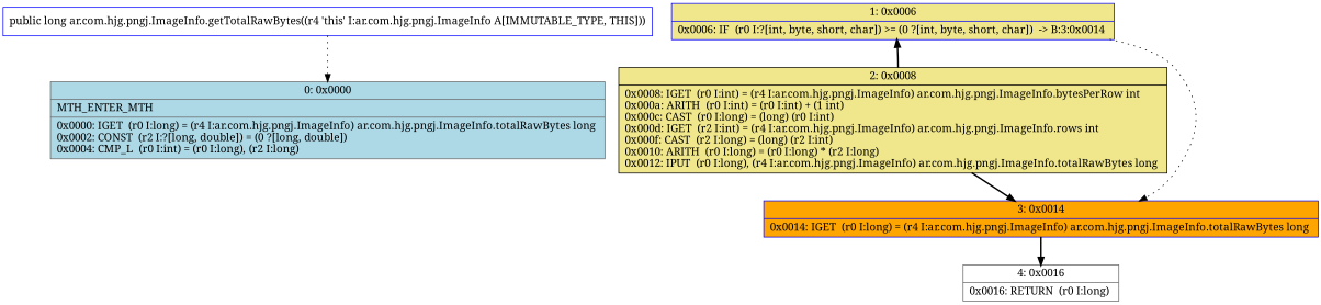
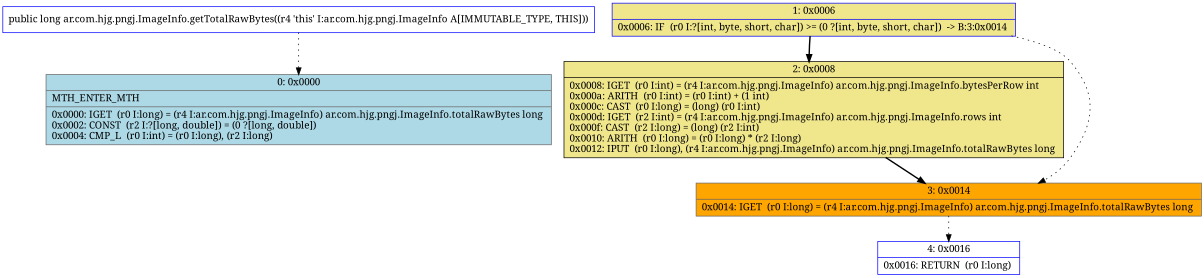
  digraph {
    fontname="Noto Serif"
    node [color=blue fillcolor=khaki fontname="Noto Serif" shape=record style=filled]
    edge [fontname="Noto Serif" style=dotted]
    n1 [color=gray40 fillcolor=lightblue label="{0\:\ 0x0000|MTH_ENTER_MTH\l|0x0000: IGET  (r0 I:long) = (r4 I:ar.com.hjg.pngj.ImageInfo) ar.com.hjg.pngj.ImageInfo.totalRawBytes long \l0x0002: CONST  (r2 I:?[long, double]) = (0 ?[long, double]) \l0x0004: CMP_L  (r0 I:int) = (r0 I:long), (r2 I:long) \l}"]
    n2 [label="{1\:\ 0x0006|0x0006: IF  (r0 I:?[int, byte, short, char]) \>= (0 ?[int, byte, short, char])  \-\> B:3:0x0014 \l}"]
    n3 [color=black label="{2\:\ 0x0008|0x0008: IGET  (r0 I:int) = (r4 I:ar.com.hjg.pngj.ImageInfo) ar.com.hjg.pngj.ImageInfo.bytesPerRow int \l0x000a: ARITH  (r0 I:int) = (r0 I:int) + (1 int) \l0x000c: CAST  (r0 I:long) = (long) (r0 I:int) \l0x000d: IGET  (r2 I:int) = (r4 I:ar.com.hjg.pngj.ImageInfo) ar.com.hjg.pngj.ImageInfo.rows int \l0x000f: CAST  (r2 I:long) = (long) (r2 I:int) \l0x0010: ARITH  (r0 I:long) = (r0 I:long) * (r2 I:long) \l0x0012: IPUT  (r0 I:long), (r4 I:ar.com.hjg.pngj.ImageInfo) ar.com.hjg.pngj.ImageInfo.totalRawBytes long \l}"]
-   n4 [fillcolor=orange label="{3\:\ 0x0014|0x0014: IGET  (r0 I:long) = (r4 I:ar.com.hjg.pngj.ImageInfo) ar.com.hjg.pngj.ImageInfo.totalRawBytes long \l}"]
-   n5 [color=gray40 fillcolor=white label="{4\:\ 0x0016|0x0016: RETURN  (r0 I:long) \l}"]
+   n4 [color=gray40 fillcolor=orange label="{3\:\ 0x0014|0x0014: IGET  (r0 I:long) = (r4 I:ar.com.hjg.pngj.ImageInfo) ar.com.hjg.pngj.ImageInfo.totalRawBytes long \l}"]
+   n5 [fillcolor=white label="{4\:\ 0x0016|0x0016: RETURN  (r0 I:long) \l}"]
    n6 [fillcolor=white label="{public long ar.com.hjg.pngj.ImageInfo.getTotalRawBytes((r4 'this' I:ar.com.hjg.pngj.ImageInfo A[IMMUTABLE_TYPE, THIS])) }"]
-   n3 -> n2 [style=bold]
+   n2 -> n3 [style=bold]
    n2 -> n4
    n3 -> n4 [style=bold]
-   n4 -> n5 [style=bold]
+   n4 -> n5
    n6 -> n1
  }
